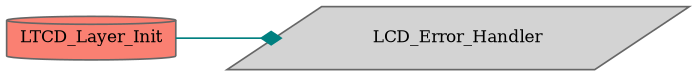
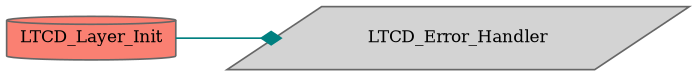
  digraph {
    rankdir=LR
    fontname="DejaVu Serif"
    node [fontname="DejaVu Serif" fontsize=10 style=filled]
    n1 [color=gray40 fillcolor=salmon fontcolor=black height=0.2 label=LTCD_Layer_Init shape=cylinder width=0.4]
-   n2 [color=grey40 fillcolor=lightgrey height=0.2 label=LCD_Error_Handler shape=parallelogram width=0.4]
+   n2 [color=grey40 fillcolor=lightgrey height=0.2 label=LTCD_Error_Handler shape=parallelogram width=0.4]
    n1 -> n2 [color=teal fontname="DejaVu Serif" fontsize=10 labelfontname=Helvetica labelfontsize=10 style=solid arrowhead=diamond]
  }
